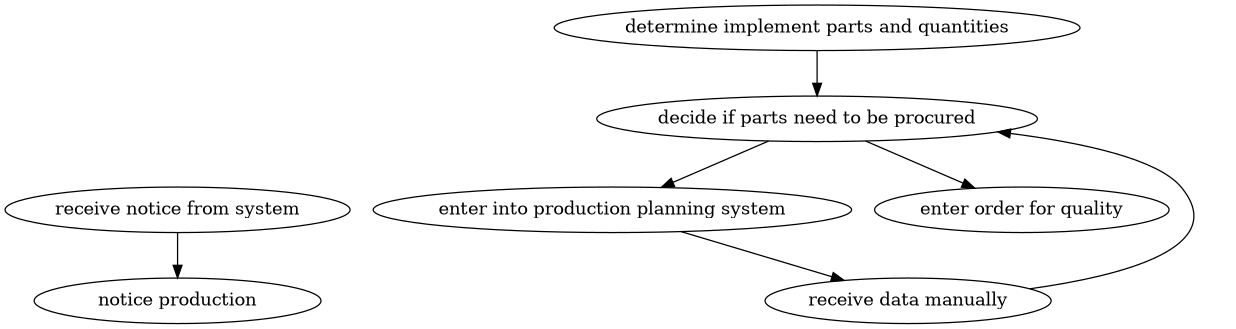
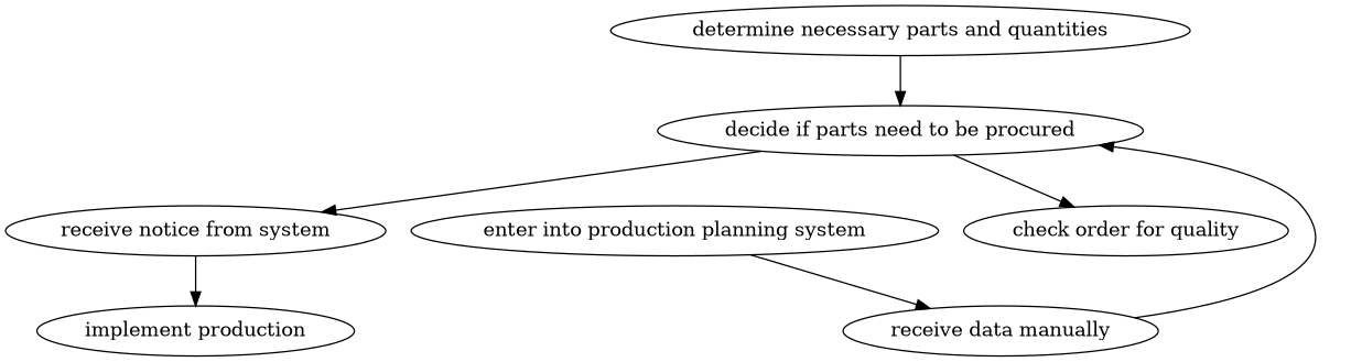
  strict digraph {
    edge [attrs="{'type': 'flow', 'label': 'flow'}"]
-   "determine necessary parts and quantities" [attrs="{'type': 'Activity', 'label': 'determine necessary parts and quantities'}" label="determine implement parts and quantities"]
+   "determine necessary parts and quantities" [attrs="{'type': 'Activity', 'label': 'determine necessary parts and quantities'}"]
    "decide if parts need to be procured" [attrs="{'type': 'Activity', 'label': 'decide if parts need to be procured'}"]
    "enter into production planning system" [attrs="{'type': 'Activity', 'label': 'enter into production planning system'}"]
    n4 [attrs="{'type': 'Activity', 'label': 'transfer data manually'}" label="receive data manually"]
    "receive notice from system" [attrs="{'type': 'Activity', 'label': 'receive notice from system'}"]
-   "check order for quality" [attrs="{'type': 'Activity', 'label': 'check order for quality'}" label="enter order for quality"]
-   "implement production" [attrs="{'type': 'Activity', 'label': 'implement production'}" label="notice production"]
+   "check order for quality" [attrs="{'type': 'Activity', 'label': 'check order for quality'}"]
+   "implement production" [attrs="{'type': 'Activity', 'label': 'implement production'}"]
    "determine necessary parts and quantities" -> "decide if parts need to be procured"
-   "decide if parts need to be procured" -> "enter into production planning system"
+   "decide if parts need to be procured" -> "receive notice from system"
    "decide if parts need to be procured" -> "check order for quality"
    "enter into production planning system" -> n4
    n4 -> "decide if parts need to be procured"
    "receive notice from system" -> "implement production"
  }
